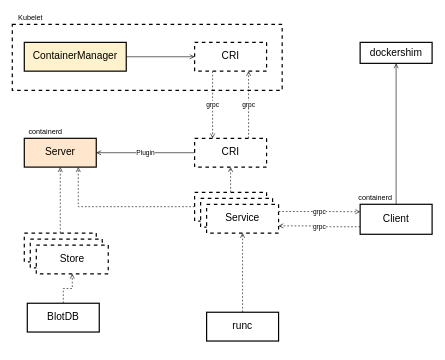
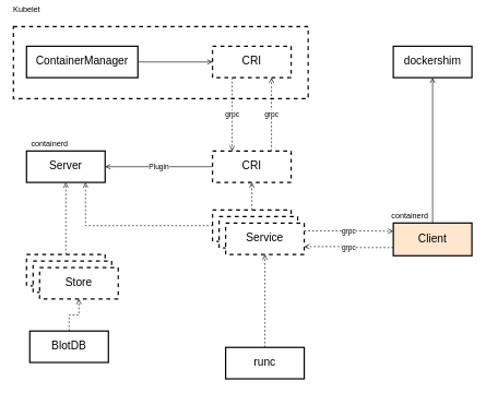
  <mxCell id="0" />
  <mxCell id="1" parent="0" />
  <mxCell id="2" value="" style="rounded=0;whiteSpace=wrap;html=1;fontSize=17;strokeWidth=2;fillColor=none;dashed=1;" parent="1" vertex="1"><mxGeometry x="20" y="40" width="450" height="110" as="geometry" /></mxCell>
  <mxCell id="3" value="grpc" style="edgeStyle=orthogonalEdgeStyle;rounded=0;orthogonalLoop=1;jettySize=auto;html=1;exitX=0.25;exitY=1;exitDx=0;exitDy=0;entryX=0.25;entryY=0;entryDx=0;entryDy=0;endArrow=open;endFill=0;dashed=1;" parent="1" source="4" target="10" edge="1"><mxGeometry relative="1" as="geometry" /></mxCell>
  <mxCell id="4" value="CRI" style="rounded=0;whiteSpace=wrap;html=1;fontSize=17;strokeWidth=2;dashed=1;" parent="1" vertex="1"><mxGeometry x="324" y="70" width="120" height="48" as="geometry" /></mxCell>
  <mxCell id="5" style="edgeStyle=orthogonalEdgeStyle;rounded=0;orthogonalLoop=1;jettySize=auto;html=1;exitX=1;exitY=0.5;exitDx=0;exitDy=0;entryX=0;entryY=0.5;entryDx=0;entryDy=0;endArrow=open;endFill=0;" parent="1" source="6" target="4" edge="1"><mxGeometry relative="1" as="geometry" /></mxCell>
- <mxCell id="6" value="ContainerManager" style="rounded=0;whiteSpace=wrap;html=1;fontSize=17;strokeWidth=2;fillColor=#fff2cc;" parent="1" vertex="1"><mxGeometry x="40" y="70" width="170" height="48" as="geometry" /></mxCell>
- <mxCell id="7" value="Kubelet" style="text;html=1;align=center;verticalAlign=middle;resizable=0;points=[];autosize=1;strokeColor=none;" parent="1" vertex="1"><mxGeometry x="20" y="20" width="60" height="20" as="geometry" /></mxCell>
+ <mxCell id="6" value="ContainerManager" style="rounded=0;whiteSpace=wrap;html=1;fontSize=17;strokeWidth=2;" parent="1" vertex="1"><mxGeometry x="40" y="70" width="170" height="48" as="geometry" /></mxCell>
+ <mxCell id="7" value="Kubelet" style="text;html=1;align=center;verticalAlign=middle;resizable=0;points=[];autosize=1;strokeColor=none;" parent="1" vertex="1"><mxGeometry x="10" y="5" width="60" height="20" as="geometry" /></mxCell>
  <mxCell id="8" value="Plugin" style="edgeStyle=orthogonalEdgeStyle;rounded=0;orthogonalLoop=1;jettySize=auto;html=1;exitX=0;exitY=0.5;exitDx=0;exitDy=0;entryX=1;entryY=0.5;entryDx=0;entryDy=0;endArrow=open;endFill=0;" parent="1" source="10" target="11" edge="1"><mxGeometry relative="1" as="geometry" /></mxCell>
  <mxCell id="9" value="grpc" style="edgeStyle=orthogonalEdgeStyle;rounded=0;orthogonalLoop=1;jettySize=auto;html=1;exitX=0.75;exitY=0;exitDx=0;exitDy=0;entryX=0.75;entryY=1;entryDx=0;entryDy=0;endArrow=open;endFill=0;dashed=1;" parent="1" source="10" target="4" edge="1"><mxGeometry relative="1" as="geometry" /></mxCell>
  <mxCell id="10" value="CRI" style="rounded=0;whiteSpace=wrap;html=1;fontSize=17;strokeWidth=2;dashed=1;" parent="1" vertex="1"><mxGeometry x="324" y="230" width="120" height="48" as="geometry" /></mxCell>
- <mxCell id="11" value="Server" style="rounded=0;whiteSpace=wrap;html=1;fontSize=17;strokeWidth=2;fillColor=#ffe6cc;" parent="1" vertex="1"><mxGeometry x="40" y="230" width="120" height="48" as="geometry" /></mxCell>
+ <mxCell id="11" value="Server" style="rounded=0;whiteSpace=wrap;html=1;fontSize=17;strokeWidth=2;fillColor=#ffffff;" parent="1" vertex="1"><mxGeometry x="40" y="230" width="120" height="48" as="geometry" /></mxCell>
  <mxCell id="12" style="edgeStyle=orthogonalEdgeStyle;rounded=0;orthogonalLoop=1;jettySize=auto;html=1;exitX=0.5;exitY=0;exitDx=0;exitDy=0;entryX=0.5;entryY=1;entryDx=0;entryDy=0;dashed=1;endArrow=open;endFill=0;" parent="1" source="14" target="10" edge="1"><mxGeometry relative="1" as="geometry" /></mxCell>
  <mxCell id="13" style="edgeStyle=orthogonalEdgeStyle;rounded=0;orthogonalLoop=1;jettySize=auto;html=1;exitX=0;exitY=0.5;exitDx=0;exitDy=0;entryX=0.75;entryY=1;entryDx=0;entryDy=0;dashed=1;endArrow=open;endFill=0;" parent="1" source="14" target="11" edge="1"><mxGeometry relative="1" as="geometry" /></mxCell>
  <mxCell id="14" value="Service" style="rounded=0;whiteSpace=wrap;html=1;fontSize=17;strokeWidth=2;fillColor=#ffffff;dashed=1;" parent="1" vertex="1"><mxGeometry x="324" y="320" width="120" height="48" as="geometry" /></mxCell>
  <mxCell id="15" value="Service" style="rounded=0;whiteSpace=wrap;html=1;fontSize=17;strokeWidth=2;fillColor=#ffffff;dashed=1;" parent="1" vertex="1"><mxGeometry x="334" y="330" width="120" height="48" as="geometry" /></mxCell>
  <mxCell id="16" value="grpc" style="edgeStyle=orthogonalEdgeStyle;rounded=0;orthogonalLoop=1;jettySize=auto;html=1;exitX=1;exitY=0.25;exitDx=0;exitDy=0;entryX=0;entryY=0.25;entryDx=0;entryDy=0;dashed=1;endArrow=open;endFill=0;" parent="1" source="17" target="24" edge="1"><mxGeometry relative="1" as="geometry" /></mxCell>
  <mxCell id="17" value="Service" style="rounded=0;whiteSpace=wrap;html=1;fontSize=17;strokeWidth=2;fillColor=#ffffff;dashed=1;" parent="1" vertex="1"><mxGeometry x="344" y="340" width="120" height="48" as="geometry" /></mxCell>
  <mxCell id="18" style="edgeStyle=orthogonalEdgeStyle;rounded=0;orthogonalLoop=1;jettySize=auto;html=1;exitX=0.5;exitY=0;exitDx=0;exitDy=0;entryX=0.5;entryY=1;entryDx=0;entryDy=0;dashed=1;endArrow=open;endFill=0;" parent="1" source="19" target="11" edge="1"><mxGeometry relative="1" as="geometry" /></mxCell>
  <mxCell id="19" value="Store" style="rounded=0;whiteSpace=wrap;html=1;fontSize=17;strokeWidth=2;fillColor=#ffffff;dashed=1;" parent="1" vertex="1"><mxGeometry x="40" y="388" width="120" height="48" as="geometry" /></mxCell>
  <mxCell id="20" value="Store" style="rounded=0;whiteSpace=wrap;html=1;fontSize=17;strokeWidth=2;fillColor=#ffffff;dashed=1;" parent="1" vertex="1"><mxGeometry x="50" y="398" width="120" height="48" as="geometry" /></mxCell>
  <mxCell id="21" value="Store" style="rounded=0;whiteSpace=wrap;html=1;fontSize=17;strokeWidth=2;fillColor=#ffffff;dashed=1;" parent="1" vertex="1"><mxGeometry x="60" y="408" width="120" height="48" as="geometry" /></mxCell>
  <mxCell id="22" value="grpc" style="edgeStyle=orthogonalEdgeStyle;rounded=0;orthogonalLoop=1;jettySize=auto;html=1;exitX=0;exitY=0.75;exitDx=0;exitDy=0;entryX=1;entryY=0.75;entryDx=0;entryDy=0;dashed=1;endArrow=open;endFill=0;" parent="1" source="24" target="17" edge="1"><mxGeometry relative="1" as="geometry" /></mxCell>
  <mxCell id="23" style="edgeStyle=orthogonalEdgeStyle;rounded=0;orthogonalLoop=1;jettySize=auto;html=1;exitX=0.5;exitY=0;exitDx=0;exitDy=0;entryX=0.5;entryY=1;entryDx=0;entryDy=0;endArrow=open;endFill=0;" parent="1" source="24" target="29" edge="1"><mxGeometry relative="1" as="geometry" /></mxCell>
- <mxCell id="24" value="Client" style="rounded=0;whiteSpace=wrap;html=1;fontSize=17;strokeWidth=2;fillColor=#ffffff;" parent="1" vertex="1"><mxGeometry x="600" y="340" width="120" height="50" as="geometry" /></mxCell>
+ <mxCell id="24" value="Client" style="rounded=0;whiteSpace=wrap;html=1;fontSize=17;strokeWidth=2;fillColor=#ffe6cc;" parent="1" vertex="1"><mxGeometry x="600" y="340" width="120" height="50" as="geometry" /></mxCell>
  <mxCell id="25" value="containerd" style="text;html=1;align=center;verticalAlign=middle;resizable=0;points=[];autosize=1;strokeColor=none;" parent="1" vertex="1"><mxGeometry x="590" y="320" width="70" height="20" as="geometry" /></mxCell>
  <mxCell id="26" value="containerd" style="text;html=1;align=center;verticalAlign=middle;resizable=0;points=[];autosize=1;strokeColor=none;" parent="1" vertex="1"><mxGeometry x="40" y="210" width="70" height="20" as="geometry" /></mxCell>
  <mxCell id="27" style="edgeStyle=orthogonalEdgeStyle;rounded=0;orthogonalLoop=1;jettySize=auto;html=1;exitX=0.5;exitY=0;exitDx=0;exitDy=0;entryX=0.5;entryY=1;entryDx=0;entryDy=0;dashed=1;endArrow=open;endFill=0;" parent="1" source="28" target="21" edge="1"><mxGeometry relative="1" as="geometry" /></mxCell>
  <mxCell id="28" value="BlotDB" style="rounded=0;whiteSpace=wrap;html=1;fontSize=17;strokeWidth=2;fillColor=#ffffff;" parent="1" vertex="1"><mxGeometry x="45" y="505" width="120" height="48" as="geometry" /></mxCell>
- <mxCell id="29" value="dockershim" style="rounded=0;whiteSpace=wrap;html=1;fontSize=17;strokeWidth=2;fillColor=#ffffff;" parent="1" vertex="1"><mxGeometry x="600" y="70" width="120" height="35" as="geometry" /></mxCell>
+ <mxCell id="29" value="dockershim" style="rounded=0;whiteSpace=wrap;html=1;fontSize=17;strokeWidth=2;fillColor=#ffffff;" parent="1" vertex="1"><mxGeometry x="600" y="70" width="120" height="48" as="geometry" /></mxCell>
  <mxCell id="30" style="edgeStyle=orthogonalEdgeStyle;rounded=0;orthogonalLoop=1;jettySize=auto;html=1;exitX=0.5;exitY=0;exitDx=0;exitDy=0;entryX=0.5;entryY=1;entryDx=0;entryDy=0;dashed=1;endArrow=open;endFill=0;" parent="1" source="31" target="17" edge="1"><mxGeometry relative="1" as="geometry" /></mxCell>
- <mxCell id="31" value="runc" style="rounded=0;whiteSpace=wrap;html=1;fontSize=17;strokeWidth=2;fillColor=#ffffff;" parent="1" vertex="1"><mxGeometry x="344" y="520" width="120" height="48" as="geometry" /></mxCell>
+ <mxCell id="31" value="runc" style="rounded=0;whiteSpace=wrap;html=1;fontSize=17;strokeWidth=2;fillColor=#ffffff;" parent="1" vertex="1"><mxGeometry x="344" y="530" width="120" height="48" as="geometry" /></mxCell>
